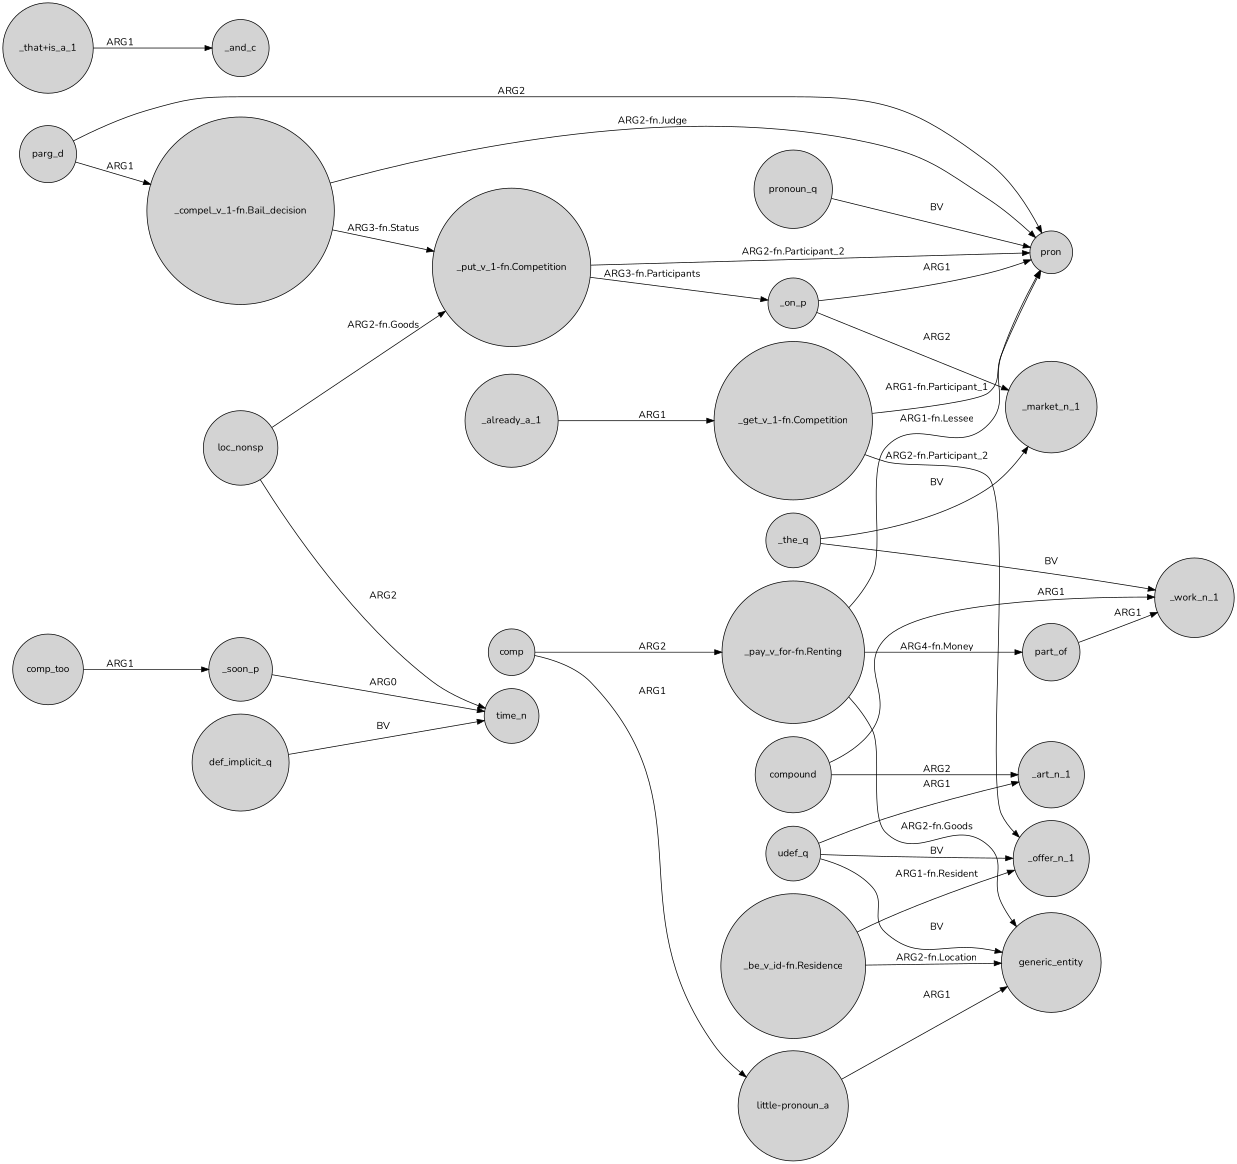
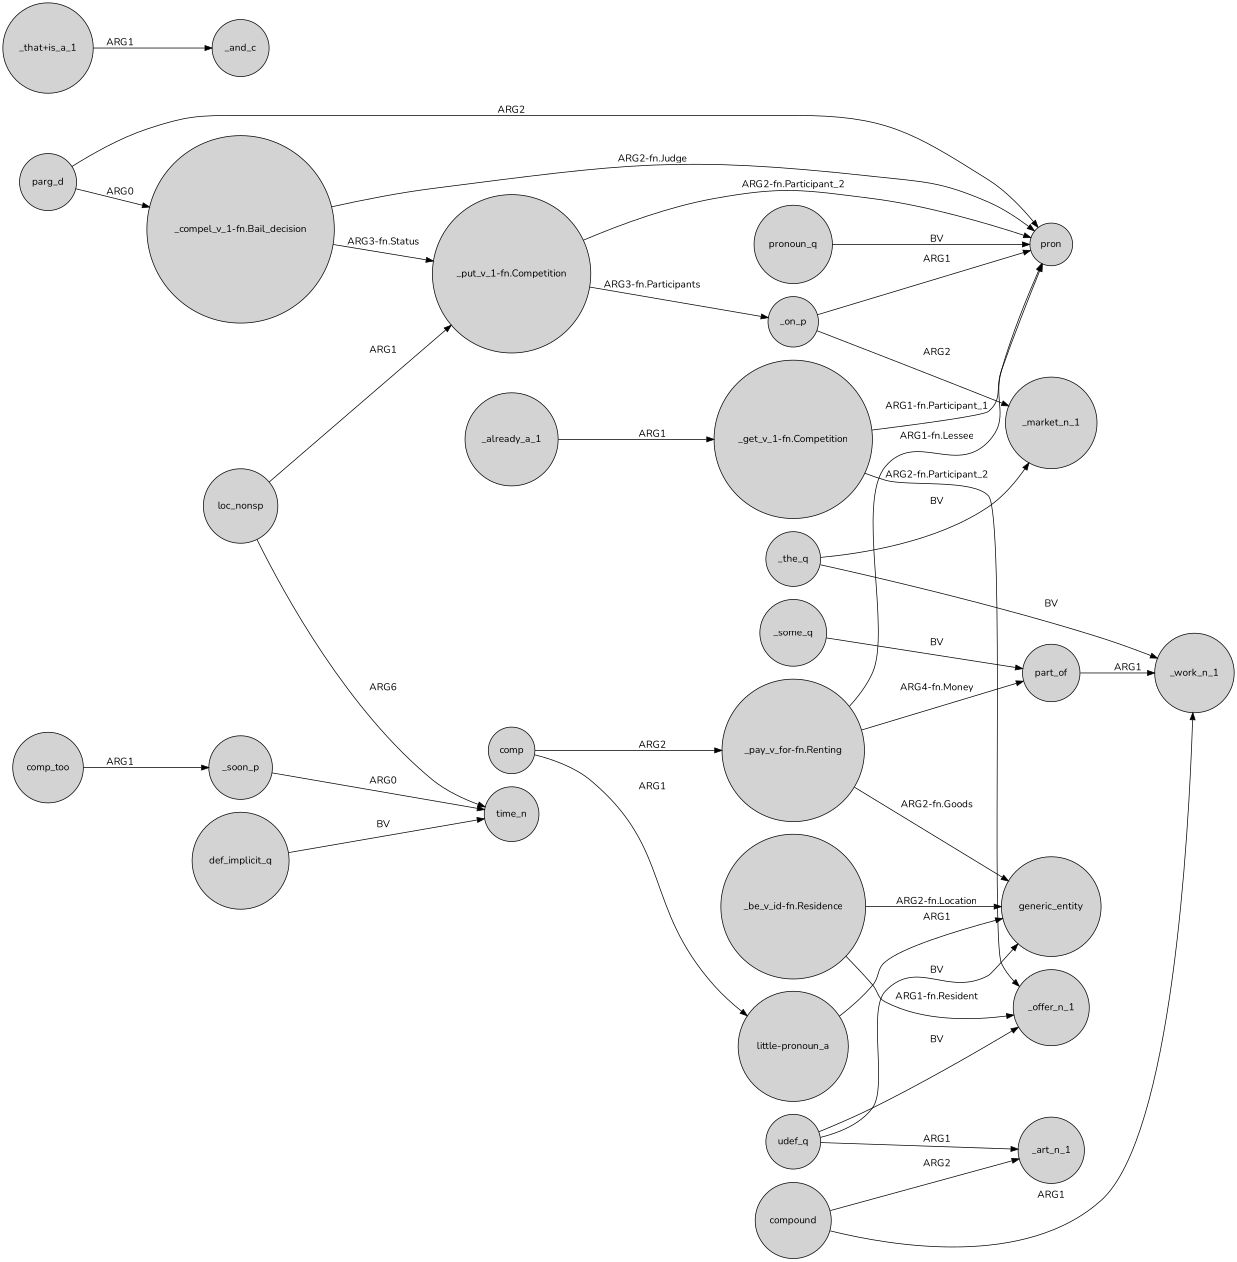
  digraph {
    fontname=Nunito
    rankdir=LR
    node [fontname=Nunito shape=circle style=filled]
    edge [fontname=Nunito]
    parg_d
    "_compel_v_1-fn.Bail_decision"
    pron
    "_put_v_1-fn.Competition"
    _on_p
    loc_nonsp
    time_n
    _market_n_1
    "_pay_v_for-fn.Renting"
    part_of
    generic_entity
    _work_n_1
    "_get_v_1-fn.Competition"
    _offer_n_1
    udef_q
    _art_n_1
    compound
    comp_too
    _soon_p
    _the_q
    n21 [label="little-pronoun_a"]
    pronoun_q
    "_that+is_a_1"
    _and_c
+   _some_q
    comp
    "_be_v_id-fn.Residence"
    def_implicit_q
    _already_a_1
-   parg_d -> "_compel_v_1-fn.Bail_decision" [label=ARG1]
+   parg_d -> "_compel_v_1-fn.Bail_decision" [label=ARG0]
    parg_d -> pron [label=ARG2]
    "_compel_v_1-fn.Bail_decision" -> pron [label="ARG2-fn.Judge"]
    "_compel_v_1-fn.Bail_decision" -> "_put_v_1-fn.Competition" [label="ARG3-fn.Status"]
    "_put_v_1-fn.Competition" -> pron [label="ARG2-fn.Participant_2"]
    "_put_v_1-fn.Competition" -> _on_p [label="ARG3-fn.Participants"]
    _on_p -> pron [label=ARG1]
    _on_p -> _market_n_1 [label=ARG2]
-   loc_nonsp -> "_put_v_1-fn.Competition" [label="ARG2-fn.Goods"]
-   loc_nonsp -> time_n [label=ARG2]
+   loc_nonsp -> "_put_v_1-fn.Competition" [label=ARG1]
+   loc_nonsp -> time_n [label=ARG6]
    "_pay_v_for-fn.Renting" -> pron [label="ARG1-fn.Lessee"]
    "_pay_v_for-fn.Renting" -> part_of [label="ARG4-fn.Money"]
    "_pay_v_for-fn.Renting" -> generic_entity [label="ARG2-fn.Goods"]
    part_of -> _work_n_1 [label=ARG1]
    "_get_v_1-fn.Competition" -> pron [label="ARG1-fn.Participant_1"]
    "_get_v_1-fn.Competition" -> _offer_n_1 [label="ARG2-fn.Participant_2"]
    udef_q -> generic_entity [label=BV]
    udef_q -> _offer_n_1 [label=BV]
    udef_q -> _art_n_1 [label=ARG1]
    compound -> _work_n_1 [label=ARG1]
    compound -> _art_n_1 [label=ARG2]
    comp_too -> _soon_p [label=ARG1]
    _soon_p -> time_n [label=ARG0]
    _the_q -> _market_n_1 [label=BV]
    _the_q -> _work_n_1 [label=BV]
    n21 -> generic_entity [label=ARG1]
    pronoun_q -> pron [label=BV]
    "_that+is_a_1" -> _and_c [label=ARG1]
+   _some_q -> part_of [label=BV]
    comp -> "_pay_v_for-fn.Renting" [label=ARG2]
    comp -> n21 [label=ARG1]
    "_be_v_id-fn.Residence" -> generic_entity [label="ARG2-fn.Location"]
    "_be_v_id-fn.Residence" -> _offer_n_1 [label="ARG1-fn.Resident"]
    def_implicit_q -> time_n [label=BV]
    _already_a_1 -> "_get_v_1-fn.Competition" [label=ARG1]
  }
